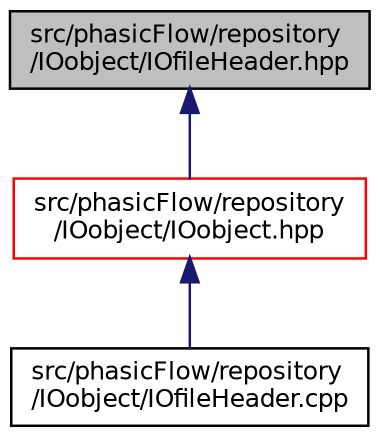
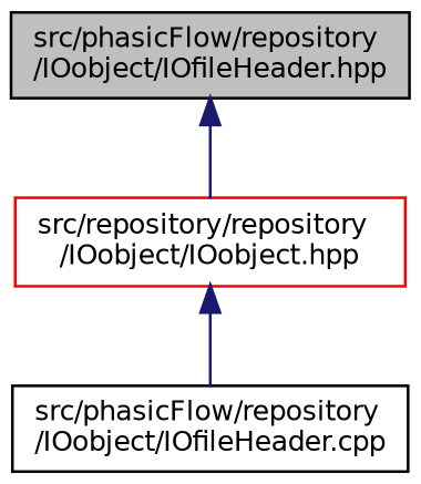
  digraph {
    node [color=black fillcolor=white fontname=Helvetica fontsize=10 shape=record style=filled]
    edge [color=midnightblue dir=back fontname=Helvetica fontsize=10 labelfontname=Helvetica labelfontsize=10 style=solid]
    n1 [fillcolor=grey75 fontcolor=black height=0.2 label="src/phasicFlow/repository\l/IOobject/IOfileHeader.hpp" width=0.4]
-   n2 [color=red height=0.2 label="src/phasicFlow/repository\l/IOobject/IOobject.hpp" width=0.4]
+   n2 [color=red height=0.2 label="src/repository/repository\l/IOobject/IOobject.hpp" width=0.4]
    n3 [height=0.2 label="src/phasicFlow/repository\l/IOobject/IOfileHeader.cpp" width=0.4]
    n1 -> n2
    n2 -> n3
  }
